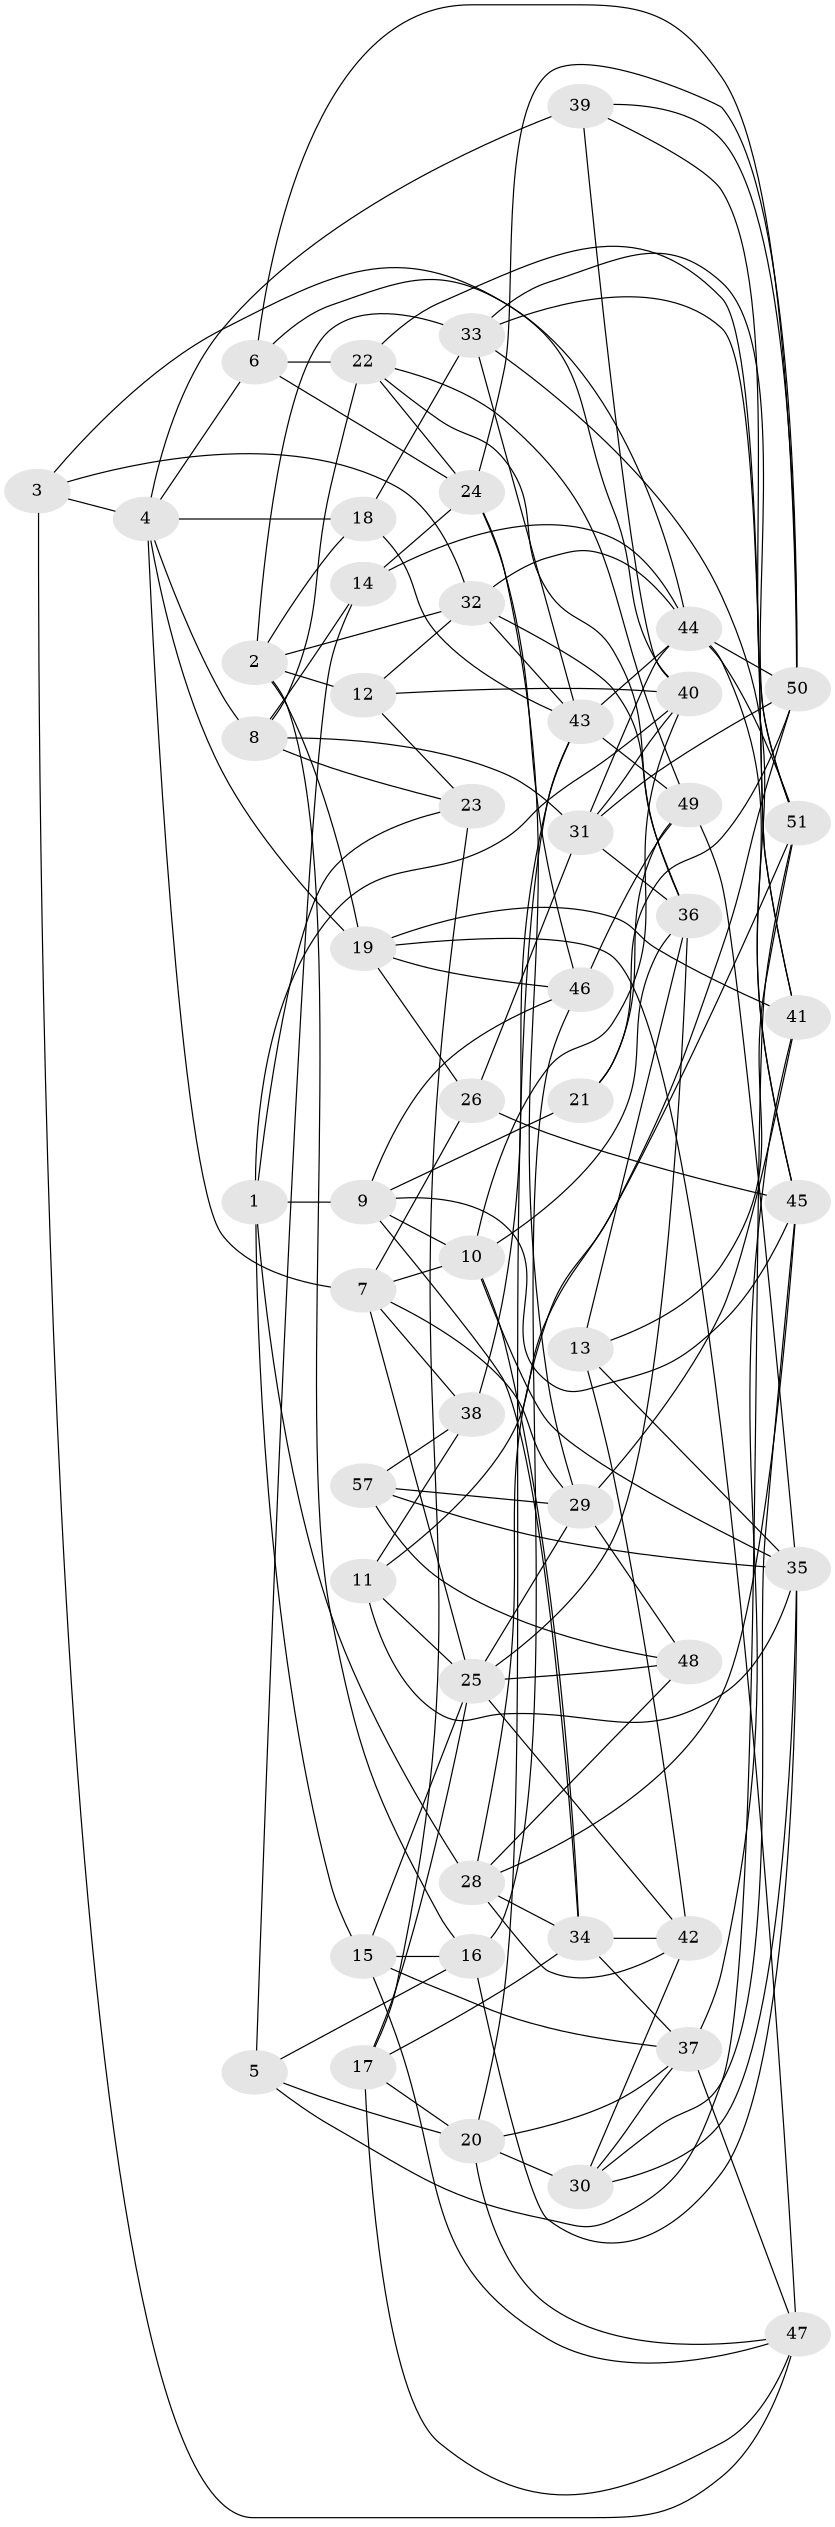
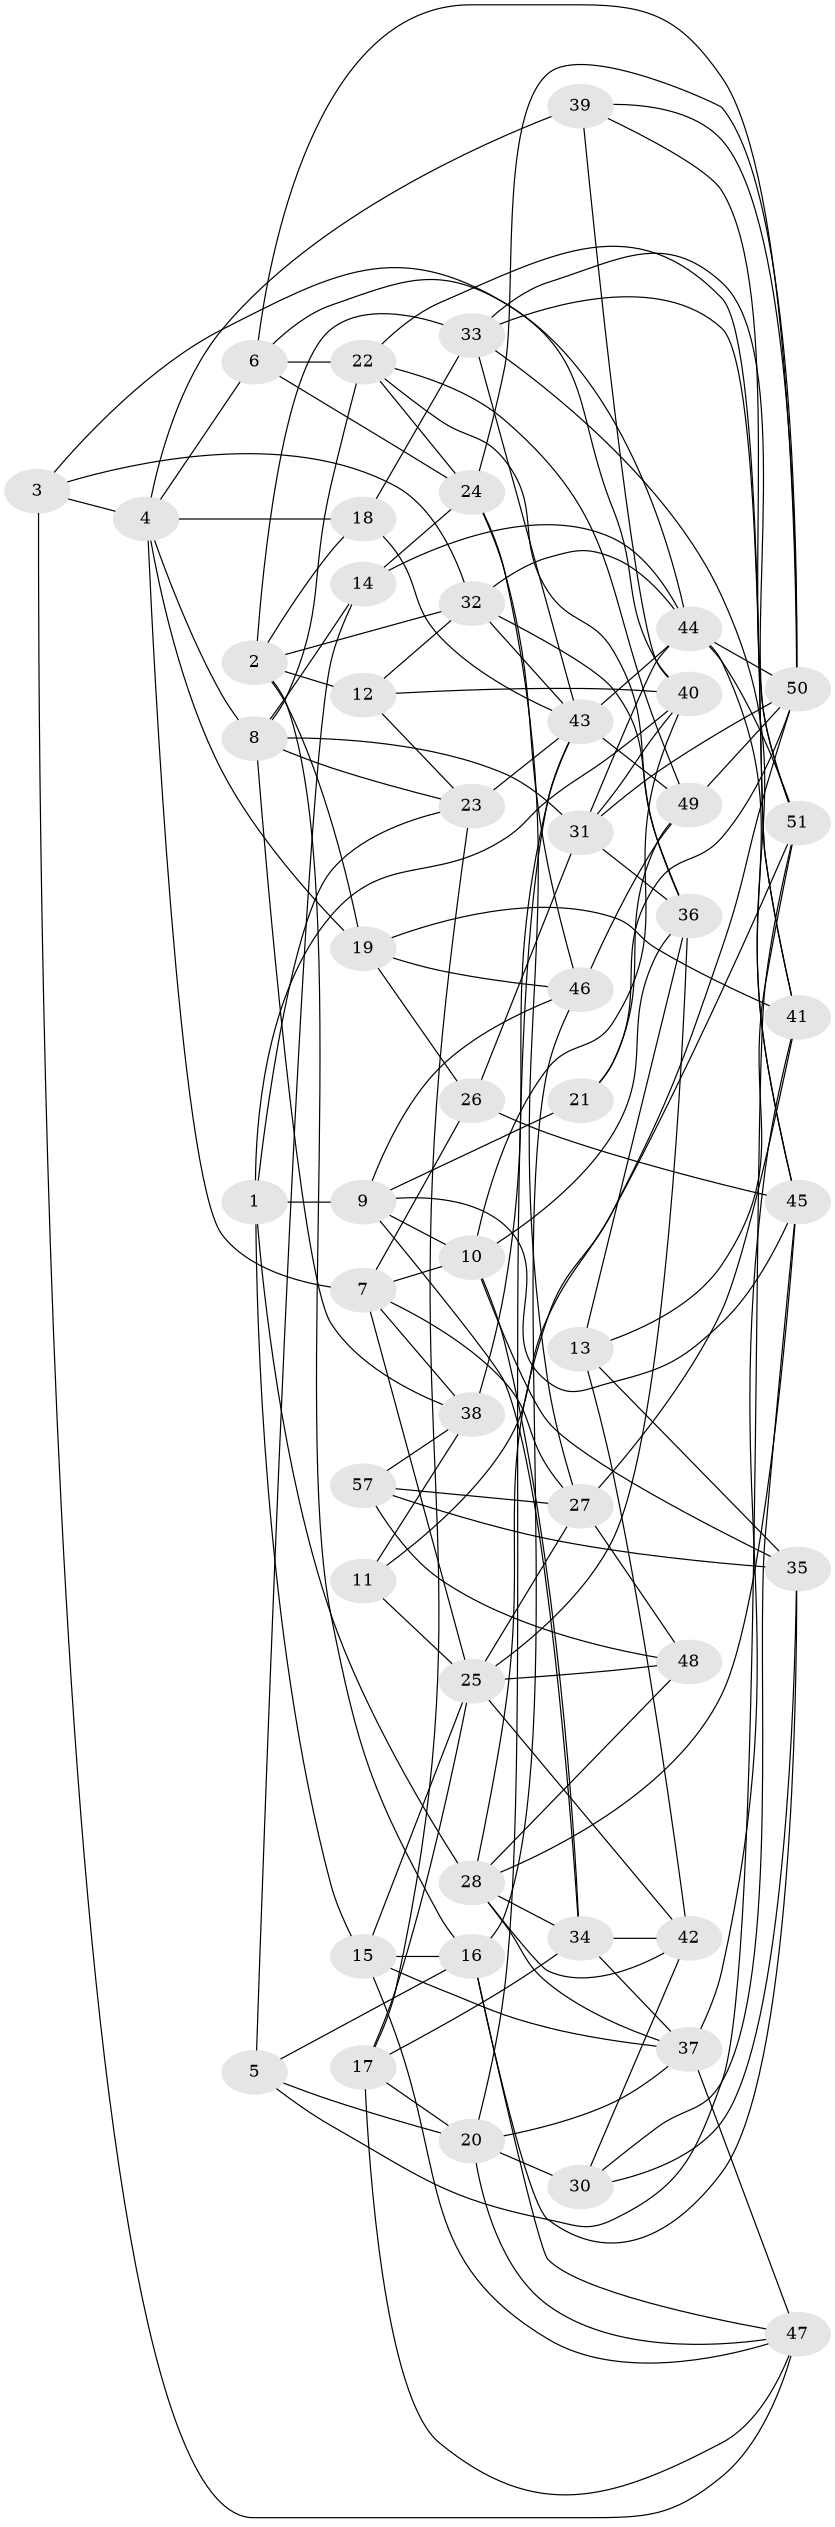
  graph {
    rankdir=LR
    node [color=gray90 style=filled]
    edge [weight=1.0]
    1
    9
    15
    23
    28
    40
    21
    10
    34
    45
    46
    16
    47
    25
    37
    43
    50
    42
    48
    38
    2
    12
    18
    19
    32
    33
    35
    26
    41
    44
    36
    51
    3
    4
    6
    7
    39
    8
    22
    24
-   29
+   29 [label=27]
    5
    14
    20
    31
    30
    49
    11
    13
    17
    n51 [label=57]
    1 -- 9
    1 -- 15
    1 -- 23
    1 -- 28
    1 -- 40
    9 -- 21
    9 -- 10
    9 -- 34
    9 -- 45
    9 -- 46
    15 -- 16 [weight=2.0]
    15 -- 47
    15 -- 25
    15 -- 37
+   23 -- 43
    28 -- 34
    28 -- 45
    28 -- 50
    28 -- 42
    28 -- 48
    21 -- 50
    21 -- 49
    10 -- 40
    10 -- 34
    10 -- 35
    10 -- 36
    34 -- 37
    34 -- 42
    46 -- 49
    16 -- 46
    16 -- 35
    25 -- 42
    25 -- 48
    25 -- 36
    25 -- 29
    37 -- 47
    37 -- 41
    43 -- 44
    43 -- 49 [weight=2.0]
    38 -- 43
    2 -- 16
    2 -- 12
    2 -- 18
    2 -- 19
    2 -- 32
    2 -- 33
    12 -- 23
    12 -- 40
    12 -- 32
    18 -- 43
    18 -- 33
    19 -- 46
-   19 -- 47
+   16 -- 47
    19 -- 26
    19 -- 41
    32 -- 43
    32 -- 44
    32 -- 36
    33 -- 45
    33 -- 43
    33 -- 41
    33 -- 51
    26 -- 45 [weight=2.0]
    26 -- 31
    44 -- 45
    44 -- 50
    44 -- 51
    3 -- 40
    3 -- 47
    3 -- 32
    3 -- 4
    4 -- 18
    4 -- 19
    4 -- 6
    4 -- 7
    4 -- 39
    4 -- 8
    6 -- 50
    6 -- 44
    6 -- 22
    6 -- 24
    7 -- 10
    7 -- 25
    7 -- 38
    7 -- 26
    7 -- 29
    39 -- 40
    39 -- 50
    39 -- 51
    8 -- 23
+   8 -- 38
    8 -- 22
    8 -- 14
    8 -- 31
    22 -- 41
    22 -- 36
    22 -- 24
    22 -- 49
    24 -- 46
    24 -- 50
    24 -- 29
    29 -- 48
    29 -- 41
    5 -- 16
    5 -- 51
    5 -- 14
    5 -- 20
    14 -- 44
    14 -- 24
    20 -- 47
    20 -- 37
    20 -- 43
    20 -- 30
    31 -- 40
    31 -- 50
    31 -- 44
    31 -- 36
    30 -- 45
-   30 -- 37
+   28 -- 37
    30 -- 42
    30 -- 35
-   49 -- 35
+   49 -- 50
    11 -- 25
    11 -- 38
-   11 -- 35
    11 -- 51
    13 -- 42
    13 -- 35
    13 -- 36
    13 -- 51
    17 -- 23
    17 -- 34
    17 -- 47
    17 -- 25
    17 -- 20
    n51 -- 48
    n51 -- 38
    n51 -- 35
    n51 -- 29
  }
